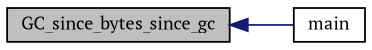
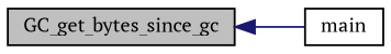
  digraph {
    rankdir=LR
    fontname="PT Serif"
    node [color=black fontname="PT Serif" fontsize=10 shape=record style=filled]
-   n1 [fillcolor=grey75 fontcolor=black height=0.2 label=GC_since_bytes_since_gc width=0.4]
+   n1 [fillcolor=grey75 fontcolor=black height=0.2 label=GC_get_bytes_since_gc width=0.4]
    n2 [fillcolor=white height=0.2 label=main width=0.4]
    n1 -> n2 [color=midnightblue dir=back fontname="PT Serif" fontsize=10 labelfontname=Helvetica labelfontsize=10 style=solid]
  }
